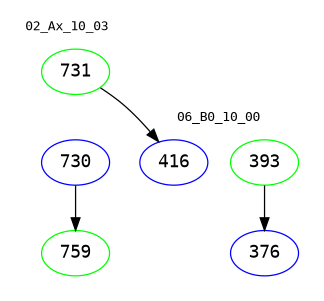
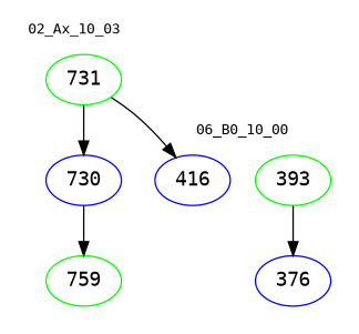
  digraph {
    fontname="DejaVu Sans Mono"
    node [color=green fontname="DejaVu Sans Mono"]
    edge [color=black fontname="DejaVu Sans Mono"]
    n1 [label=731]
    n2 [color=blue label=730]
    n3 [label=759]
    n4 [label=393]
    n5 [color=blue label=376]
    n6 [color=blue label=416]
    subgraph cluster_1 {
      color=white
      fontsize=10
      label="02_Ax_10_03"
      n1
      n2
      n3
    }
    subgraph cluster_2 {
      color=white
      fontsize=10
      label="06_B0_10_00"
      n4
      n5
      n6
    }
+   n1 -> n2
    n1 -> n6
    n2 -> n3
    n4 -> n5
  }
